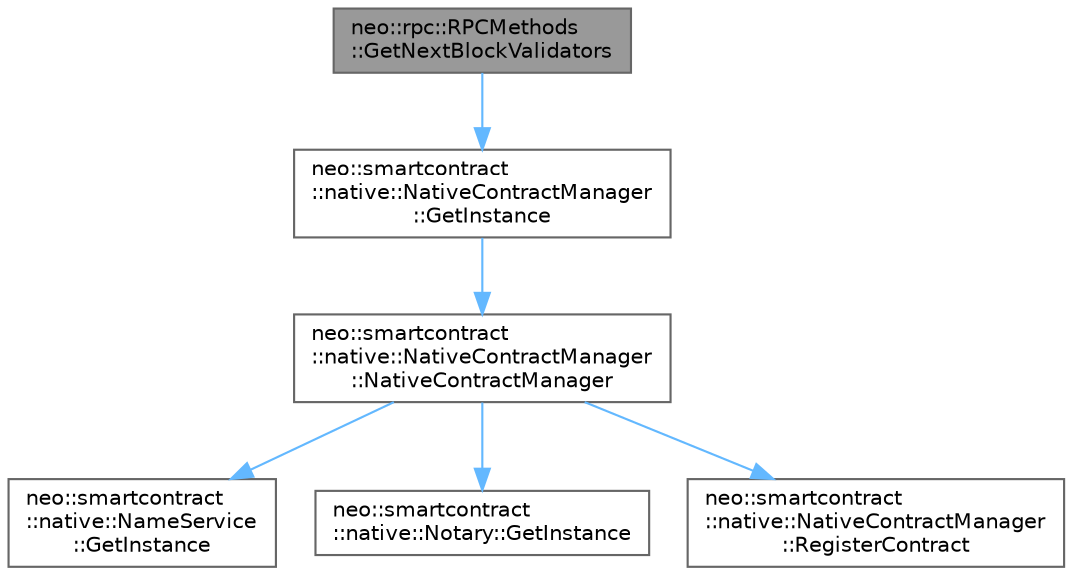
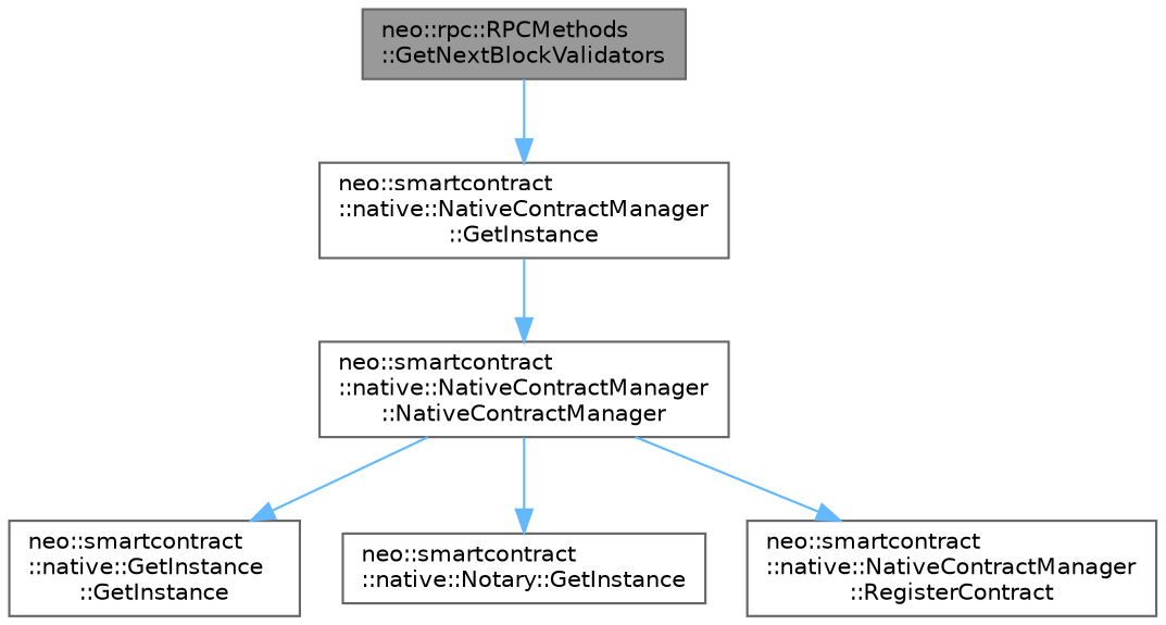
  digraph {
    rankdir=TB
    fontname="DejaVu Sans"
    node [color=grey40 fillcolor=white fontname="DejaVu Sans" fontsize=10 shape=box style=filled]
    edge [color=steelblue1 fontname="DejaVu Sans" fontsize=10 labelfontname=Helvetica labelfontsize=10 style=solid]
    n1 [color=gray40 fillcolor=grey60 fontcolor=black height=0.2 label="neo::rpc::RPCMethods\l::GetNextBlockValidators" width=0.4]
    n2 [height=0.2 label="neo::smartcontract\l::native::NativeContractManager\l::GetInstance" width=0.4]
    n3 [height=0.2 label="neo::smartcontract\l::native::NativeContractManager\l::NativeContractManager" width=0.4]
-   n4 [height=0.2 label="neo::smartcontract\l::native::NameService\l::GetInstance" width=0.4]
+   n4 [height=0.2 label="neo::smartcontract\l::native::GetInstance\l::GetInstance" width=0.4]
    n5 [height=0.2 label="neo::smartcontract\l::native::Notary::GetInstance" width=0.4]
    n6 [height=0.2 label="neo::smartcontract\l::native::NativeContractManager\l::RegisterContract" width=0.4]
    n1 -> n2
    n2 -> n3
    n3 -> n4
    n3 -> n5
    n3 -> n6
  }
